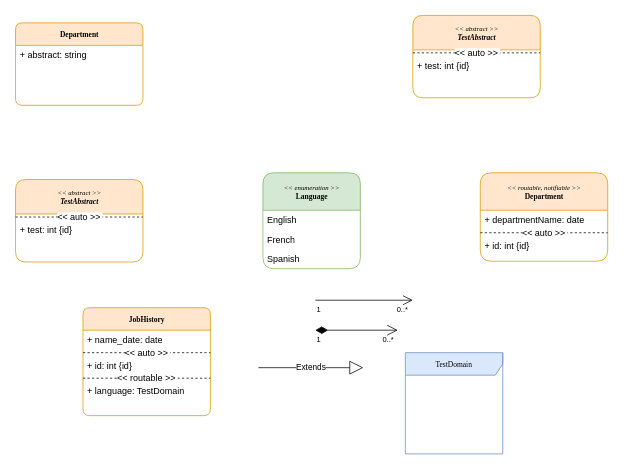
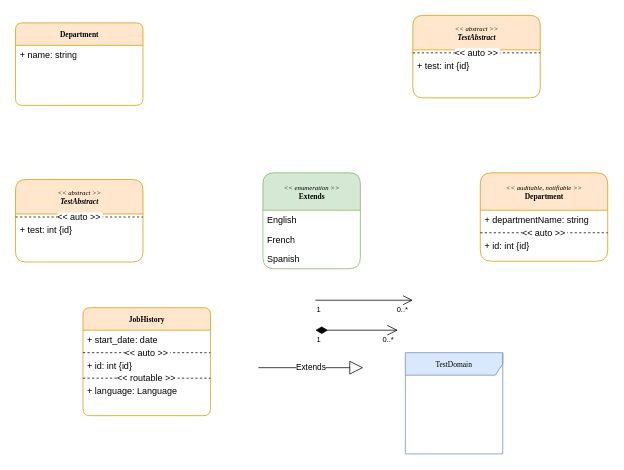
  <mxCell id="0" />
  <mxCell id="1" parent="0" />
- <mxCell id="2" value="&lt;div&gt;&lt;font size=&quot;1&quot;&gt;&lt;i style=&quot;font-size: 9px&quot;&gt;&amp;lt;&amp;lt; enumeration &amp;gt;&amp;gt;&lt;/i&gt;&lt;/font&gt;&lt;br&gt;&lt;/div&gt;&lt;div&gt;&lt;b&gt;Language&lt;/b&gt;&lt;/div&gt;" style="swimlane;html=1;fontStyle=0;childLayout=stackLayout;horizontal=1;startSize=50;fillColor=#d5e8d4;horizontalStack=0;resizeParent=1;resizeLast=0;collapsible=1;marginBottom=0;swimlaneFillColor=#ffffff;rounded=1;shadow=0;comic=0;labelBackgroundColor=none;strokeWidth=1;fontFamily=Verdana;fontSize=10;align=center;strokeColor=#82b366;arcSize=10;" vertex="1" parent="1"><mxGeometry x="350" y="230" width="130" height="128" as="geometry"><mxRectangle x="260" y="80" width="100" height="50" as="alternateBounds" /></mxGeometry></mxCell>
+ <mxCell id="2" value="&lt;div&gt;&lt;font size=&quot;1&quot;&gt;&lt;i style=&quot;font-size: 9px&quot;&gt;&amp;lt;&amp;lt; enumeration &amp;gt;&amp;gt;&lt;/i&gt;&lt;/font&gt;&lt;br&gt;&lt;/div&gt;&lt;div&gt;&lt;b&gt;Extends&lt;/b&gt;&lt;/div&gt;" style="swimlane;html=1;fontStyle=0;childLayout=stackLayout;horizontal=1;startSize=50;fillColor=#d5e8d4;horizontalStack=0;resizeParent=1;resizeLast=0;collapsible=1;marginBottom=0;swimlaneFillColor=#ffffff;rounded=1;shadow=0;comic=0;labelBackgroundColor=none;strokeWidth=1;fontFamily=Verdana;fontSize=10;align=center;strokeColor=#82b366;arcSize=10;" vertex="1" parent="1"><mxGeometry x="350" y="230" width="130" height="128" as="geometry"><mxRectangle x="260" y="80" width="100" height="50" as="alternateBounds" /></mxGeometry></mxCell>
  <mxCell id="3" value="English" style="text;html=1;strokeColor=none;fillColor=none;align=left;verticalAlign=top;spacingLeft=4;spacingRight=4;whiteSpace=wrap;overflow=hidden;rotatable=0;points=[[0,0.5],[1,0.5]];portConstraint=eastwest;" vertex="1" parent="2"><mxGeometry y="50" width="130" height="26" as="geometry" /></mxCell>
  <mxCell id="4" value="French" style="text;html=1;strokeColor=none;fillColor=none;align=left;verticalAlign=top;spacingLeft=4;spacingRight=4;whiteSpace=wrap;overflow=hidden;rotatable=0;points=[[0,0.5],[1,0.5]];portConstraint=eastwest;" vertex="1" parent="2"><mxGeometry y="76" width="130" height="26" as="geometry" /></mxCell>
  <mxCell id="5" value="Spanish" style="text;html=1;strokeColor=none;fillColor=none;align=left;verticalAlign=top;spacingLeft=4;spacingRight=4;whiteSpace=wrap;overflow=hidden;rotatable=0;points=[[0,0.5],[1,0.5]];portConstraint=eastwest;" vertex="1" parent="2"><mxGeometry y="102" width="130" height="26" as="geometry" /></mxCell>
  <mxCell id="6" value="&lt;b&gt;Department&lt;/b&gt;" style="swimlane;html=1;fontStyle=0;childLayout=stackLayout;horizontal=1;startSize=30;fillColor=#ffe6cc;horizontalStack=0;resizeParent=1;resizeLast=0;collapsible=1;marginBottom=0;swimlaneFillColor=#ffffff;rounded=1;shadow=0;comic=0;labelBackgroundColor=none;strokeWidth=1;fontFamily=Verdana;fontSize=10;align=center;strokeColor=#d79b00;arcSize=10;" vertex="1" parent="1"><mxGeometry x="20" y="30" width="170" height="110" as="geometry"><mxRectangle x="260" y="80" width="100" height="50" as="alternateBounds" /></mxGeometry></mxCell>
- <mxCell id="7" value="&lt;div&gt;+ abstract: string&lt;/div&gt;" style="text;html=1;strokeColor=none;fillColor=none;align=left;verticalAlign=top;spacingLeft=4;spacingRight=4;whiteSpace=wrap;overflow=hidden;rotatable=0;points=[[0,0.5],[1,0.5]];portConstraint=eastwest;" vertex="1" parent="6"><mxGeometry y="30" width="170" height="26" as="geometry" /></mxCell>
+ <mxCell id="7" value="&lt;div&gt;+ name: string&lt;/div&gt;" style="text;html=1;strokeColor=none;fillColor=none;align=left;verticalAlign=top;spacingLeft=4;spacingRight=4;whiteSpace=wrap;overflow=hidden;rotatable=0;points=[[0,0.5],[1,0.5]];portConstraint=eastwest;" vertex="1" parent="6"><mxGeometry y="30" width="170" height="26" as="geometry" /></mxCell>
  <mxCell id="8" value="&lt;div&gt;&lt;i&gt;&lt;font size=&quot;1&quot;&gt;&lt;i style=&quot;font-size: 9px&quot;&gt;&amp;lt;&amp;lt; abstract &amp;gt;&amp;gt;&lt;/i&gt;&lt;/font&gt;&lt;/i&gt;&lt;/div&gt;&lt;div&gt;&lt;b&gt;&lt;i&gt;TestAbstract&lt;/i&gt;&lt;/b&gt;&lt;/div&gt;" style="swimlane;html=1;fontStyle=0;childLayout=stackLayout;horizontal=1;startSize=46;fillColor=#ffe6cc;horizontalStack=0;resizeParent=1;resizeLast=0;collapsible=1;marginBottom=0;swimlaneFillColor=#ffffff;rounded=1;shadow=0;comic=0;labelBackgroundColor=none;strokeWidth=1;fontFamily=Verdana;fontSize=10;align=center;strokeColor=#d79b00;arcSize=10;glass=0;sketch=0;" vertex="1" parent="1"><mxGeometry x="550" y="20" width="170" height="110" as="geometry"><mxRectangle x="660" y="104" width="100" height="50" as="alternateBounds" /></mxGeometry></mxCell>
  <mxCell id="9" value="&lt;&lt; auto &gt;&gt;" style="line;strokeWidth=1;align=center;verticalAlign=middle;spacingTop=0;spacingLeft=0;spacingRight=0;rotatable=0;labelPosition=center;points=[];portConstraint=eastwest;dashed=1;verticalLabelPosition=middle;perimeterSpacing=0;part=0;spacingBottom=0;fillColor=none;labelPadding=0;" vertex="1" parent="8"><mxGeometry y="46" width="170" height="8" as="geometry" /></mxCell>
  <mxCell id="10" value="&lt;div&gt;+ test: int {id}&lt;br&gt;&lt;/div&gt;" style="text;html=1;strokeColor=none;fillColor=none;align=left;verticalAlign=top;spacingLeft=4;spacingRight=4;whiteSpace=wrap;overflow=hidden;rotatable=0;points=[[0,0.5],[1,0.5]];portConstraint=eastwest;" vertex="1" parent="8"><mxGeometry y="54" width="170" height="26" as="geometry" /></mxCell>
  <mxCell id="11" value="&lt;div&gt;&lt;i&gt;&lt;font size=&quot;1&quot;&gt;&lt;i style=&quot;font-size: 9px&quot;&gt;&amp;lt;&amp;lt; abstract &amp;gt;&amp;gt;&lt;/i&gt;&lt;/font&gt;&lt;/i&gt;&lt;/div&gt;&lt;div&gt;&lt;b&gt;&lt;i&gt;TestAbstract&lt;/i&gt;&lt;/b&gt;&lt;/div&gt;" style="swimlane;html=1;fontStyle=0;childLayout=stackLayout;horizontal=1;startSize=46;fillColor=#ffe6cc;horizontalStack=0;resizeParent=1;resizeLast=0;collapsible=1;marginBottom=0;swimlaneFillColor=#ffffff;rounded=1;shadow=0;comic=0;labelBackgroundColor=none;strokeWidth=1;fontFamily=Verdana;fontSize=10;align=center;strokeColor=#d79b00;arcSize=10;glass=0;sketch=0;" vertex="1" parent="1"><mxGeometry x="20" y="239" width="170" height="110" as="geometry"><mxRectangle x="660" y="104" width="100" height="50" as="alternateBounds" /></mxGeometry></mxCell>
  <mxCell id="12" value="&lt;&lt; auto &gt;&gt;" style="line;strokeWidth=1;align=center;verticalAlign=middle;spacingTop=0;spacingLeft=0;spacingRight=0;rotatable=0;labelPosition=center;points=[];portConstraint=eastwest;dashed=1;verticalLabelPosition=middle;perimeterSpacing=0;part=0;spacingBottom=0;fillColor=none;labelPadding=0;" vertex="1" parent="11"><mxGeometry y="46" width="170" height="8" as="geometry" /></mxCell>
  <mxCell id="13" value="&lt;div&gt;+ test: int {id}&lt;br&gt;&lt;/div&gt;" style="text;html=1;strokeColor=none;fillColor=none;align=left;verticalAlign=top;spacingLeft=4;spacingRight=4;whiteSpace=wrap;overflow=hidden;rotatable=0;points=[[0,0.5],[1,0.5]];portConstraint=eastwest;" vertex="1" parent="11"><mxGeometry y="54" width="170" height="26" as="geometry" /></mxCell>
- <mxCell id="14" value="&lt;div&gt;&lt;font size=&quot;1&quot;&gt;&lt;i style=&quot;font-size: 9px&quot;&gt;&amp;lt;&amp;lt; routable, notifiable &amp;gt;&amp;gt;&lt;/i&gt;&lt;/font&gt;&lt;br&gt;&lt;/div&gt;&lt;div&gt;&lt;b&gt;Department&lt;/b&gt;&lt;/div&gt;" style="swimlane;html=1;fontStyle=0;childLayout=stackLayout;horizontal=1;startSize=50;fillColor=#ffe6cc;horizontalStack=0;resizeParent=1;resizeLast=0;collapsible=1;marginBottom=0;swimlaneFillColor=#ffffff;rounded=1;shadow=0;comic=0;labelBackgroundColor=none;strokeWidth=1;fontFamily=Verdana;fontSize=10;align=center;strokeColor=#d79b00;arcSize=10;" vertex="1" parent="1"><mxGeometry x="640" y="230" width="170" height="118" as="geometry"><mxRectangle x="260" y="80" width="100" height="50" as="alternateBounds" /></mxGeometry></mxCell>
- <mxCell id="15" value="&lt;div&gt;+ departmentName: date&lt;/div&gt;" style="text;html=1;strokeColor=none;fillColor=none;align=left;verticalAlign=top;spacingLeft=4;spacingRight=4;whiteSpace=wrap;overflow=hidden;rotatable=0;points=[[0,0.5],[1,0.5]];portConstraint=eastwest;" vertex="1" parent="14"><mxGeometry y="50" width="170" height="26" as="geometry" /></mxCell>
+ <mxCell id="14" value="&lt;div&gt;&lt;font size=&quot;1&quot;&gt;&lt;i style=&quot;font-size: 9px&quot;&gt;&amp;lt;&amp;lt; auditable, notifiable &amp;gt;&amp;gt;&lt;/i&gt;&lt;/font&gt;&lt;br&gt;&lt;/div&gt;&lt;div&gt;&lt;b&gt;Department&lt;/b&gt;&lt;/div&gt;" style="swimlane;html=1;fontStyle=0;childLayout=stackLayout;horizontal=1;startSize=50;fillColor=#ffe6cc;horizontalStack=0;resizeParent=1;resizeLast=0;collapsible=1;marginBottom=0;swimlaneFillColor=#ffffff;rounded=1;shadow=0;comic=0;labelBackgroundColor=none;strokeWidth=1;fontFamily=Verdana;fontSize=10;align=center;strokeColor=#d79b00;arcSize=10;" vertex="1" parent="1"><mxGeometry x="640" y="230" width="170" height="118" as="geometry"><mxRectangle x="260" y="80" width="100" height="50" as="alternateBounds" /></mxGeometry></mxCell>
+ <mxCell id="15" value="&lt;div&gt;+ departmentName: string&lt;/div&gt;" style="text;html=1;strokeColor=none;fillColor=none;align=left;verticalAlign=top;spacingLeft=4;spacingRight=4;whiteSpace=wrap;overflow=hidden;rotatable=0;points=[[0,0.5],[1,0.5]];portConstraint=eastwest;" vertex="1" parent="14"><mxGeometry y="50" width="170" height="26" as="geometry" /></mxCell>
  <mxCell id="16" value="&lt;&lt; auto &gt;&gt;" style="line;strokeWidth=1;fillColor=none;align=center;verticalAlign=middle;spacingTop=-1;spacingLeft=0;spacingRight=0;rotatable=0;labelPosition=center;points=[];portConstraint=eastwest;dashed=1;verticalLabelPosition=middle;perimeterSpacing=1;part=0;" vertex="1" parent="14"><mxGeometry y="76" width="170" height="8" as="geometry" /></mxCell>
  <mxCell id="17" value="&lt;div&gt;+ id: int {id}&lt;/div&gt;" style="text;html=1;strokeColor=none;fillColor=none;align=left;verticalAlign=top;spacingLeft=4;spacingRight=4;whiteSpace=wrap;overflow=hidden;rotatable=0;points=[[0,0.5],[1,0.5]];portConstraint=eastwest;" vertex="1" parent="14"><mxGeometry y="84" width="170" height="26" as="geometry" /></mxCell>
  <mxCell id="18" value="&lt;b&gt;JobHistory&lt;/b&gt;" style="swimlane;html=1;fontStyle=0;childLayout=stackLayout;horizontal=1;startSize=30;fillColor=#ffe6cc;horizontalStack=0;resizeParent=1;resizeLast=0;collapsible=1;marginBottom=0;swimlaneFillColor=#ffffff;rounded=1;shadow=0;comic=0;labelBackgroundColor=none;strokeWidth=1;fontFamily=Verdana;fontSize=10;align=center;strokeColor=#d79b00;arcSize=10;" vertex="1" parent="1"><mxGeometry x="110" y="410" width="170" height="144" as="geometry"><mxRectangle x="260" y="80" width="100" height="50" as="alternateBounds" /></mxGeometry></mxCell>
- <mxCell id="19" value="&lt;div&gt;+ name_date: date&lt;br&gt;&lt;/div&gt;" style="text;html=1;strokeColor=none;fillColor=none;align=left;verticalAlign=top;spacingLeft=4;spacingRight=4;whiteSpace=wrap;overflow=hidden;rotatable=0;points=[[0,0.5],[1,0.5]];portConstraint=eastwest;" vertex="1" parent="18"><mxGeometry y="30" width="170" height="26" as="geometry" /></mxCell>
+ <mxCell id="19" value="&lt;div&gt;+ start_date: date&lt;br&gt;&lt;/div&gt;" style="text;html=1;strokeColor=none;fillColor=none;align=left;verticalAlign=top;spacingLeft=4;spacingRight=4;whiteSpace=wrap;overflow=hidden;rotatable=0;points=[[0,0.5],[1,0.5]];portConstraint=eastwest;" vertex="1" parent="18"><mxGeometry y="30" width="170" height="26" as="geometry" /></mxCell>
  <mxCell id="20" value="&lt;&lt; auto &gt;&gt;" style="line;strokeWidth=1;fillColor=none;align=center;verticalAlign=middle;spacingTop=-1;spacingLeft=0;spacingRight=0;rotatable=0;labelPosition=center;points=[];portConstraint=eastwest;dashed=1;verticalLabelPosition=middle;perimeterSpacing=1;part=0;" vertex="1" parent="18"><mxGeometry y="56" width="170" height="8" as="geometry" /></mxCell>
  <mxCell id="21" value="&lt;div&gt;+ id: int {id}&lt;/div&gt;" style="text;html=1;strokeColor=none;fillColor=none;align=left;verticalAlign=top;spacingLeft=4;spacingRight=4;whiteSpace=wrap;overflow=hidden;rotatable=0;points=[[0,0.5],[1,0.5]];portConstraint=eastwest;" vertex="1" parent="18"><mxGeometry y="64" width="170" height="26" as="geometry" /></mxCell>
  <mxCell id="22" value="&lt;&lt; routable &gt;&gt;" style="line;strokeWidth=1;fillColor=none;align=center;verticalAlign=middle;spacingTop=-1;spacingLeft=0;spacingRight=0;rotatable=0;labelPosition=center;points=[];portConstraint=eastwest;dashed=1;verticalLabelPosition=middle;perimeterSpacing=1;part=0;" vertex="1" parent="18"><mxGeometry y="90" width="170" height="8" as="geometry" /></mxCell>
- <mxCell id="23" value="&lt;div&gt;+ language: TestDomain&lt;/div&gt;" style="text;html=1;strokeColor=none;fillColor=none;align=left;verticalAlign=top;spacingLeft=4;spacingRight=4;whiteSpace=wrap;overflow=hidden;rotatable=0;points=[[0,0.5],[1,0.5]];portConstraint=eastwest;" vertex="1" parent="18"><mxGeometry y="98" width="170" height="26" as="geometry" /></mxCell>
+ <mxCell id="23" value="&lt;div&gt;+ language: Language&lt;/div&gt;" style="text;html=1;strokeColor=none;fillColor=none;align=left;verticalAlign=top;spacingLeft=4;spacingRight=4;whiteSpace=wrap;overflow=hidden;rotatable=0;points=[[0,0.5],[1,0.5]];portConstraint=eastwest;" vertex="1" parent="18"><mxGeometry y="98" width="170" height="26" as="geometry" /></mxCell>
  <mxCell id="24" value="" style="verticalAlign=bottom;html=1;endArrow=open;edgeStyle=orthogonalEdgeStyle;comic=0;endFill=0;endSize=11;rounded=0;" edge="1" parent="1"><mxGeometry relative="1" as="geometry"><mxPoint x="420" y="400" as="sourcePoint" /><mxPoint x="550" y="400" as="targetPoint" /></mxGeometry></mxCell>
  <mxCell id="25" value="1" style="resizable=0;html=1;align=left;verticalAlign=top;labelBackgroundColor=none;fontSize=10" connectable="0" vertex="1" parent="24"><mxGeometry x="-1" relative="1" as="geometry" /></mxCell>
  <mxCell id="26" value="" style="resizable=0;html=1;align=left;verticalAlign=bottom;labelBackgroundColor=none;fontSize=10" connectable="0" vertex="1" parent="24"><mxGeometry x="-1" relative="1" as="geometry" /></mxCell>
  <mxCell id="27" value="&lt;div&gt;0..*&lt;/div&gt;" style="resizable=0;html=1;align=right;verticalAlign=top;labelBackgroundColor=none;fontSize=10" connectable="0" vertex="1" parent="24"><mxGeometry x="0.9" relative="1" as="geometry" /></mxCell>
  <mxCell id="28" value="" style="resizable=0;html=1;align=right;verticalAlign=bottom;labelBackgroundColor=none;fontSize=10" connectable="0" vertex="1" parent="24"><mxGeometry x="0.9" relative="1" as="geometry" /></mxCell>
  <mxCell id="29" value="Extends" style="endArrow=block;endSize=16;endFill=0;html=1;rounded=0;" edge="1" parent="1"><mxGeometry width="160" relative="1" as="geometry"><mxPoint x="344" y="490" as="sourcePoint" /><mxPoint x="484" y="490" as="targetPoint" /></mxGeometry></mxCell>
  <mxCell id="30" value="&lt;div&gt;TestDomain&lt;/div&gt;" style="shape=umlFrame;whiteSpace=wrap;html=1;rounded=0;shadow=0;comic=0;labelBackgroundColor=none;strokeWidth=1;fontFamily=Verdana;fontSize=10;align=center;editable=1;movable=0;width=150;height=30;dropTarget=1;container=1;recursiveResize=0;fillColor=#dae8fc;strokeColor=#6c8ebf;" vertex="1" parent="1"><mxGeometry x="540" y="470" width="130" height="135" as="geometry"><mxRectangle x="20" y="20" width="100" height="20" as="alternateBounds" /></mxGeometry></mxCell>
  <mxCell id="31" value="" style="endArrow=open;html=1;endSize=12;startArrow=diamondThin;startSize=14;startFill=1;edgeStyle=orthogonalEdgeStyle;align=left;verticalAlign=bottom;rounded=0;" edge="1" parent="1"><mxGeometry relative="1" as="geometry"><mxPoint x="420" y="440" as="sourcePoint" /><mxPoint x="530" y="440" as="targetPoint" /></mxGeometry></mxCell>
  <mxCell id="32" value="1" style="resizable=0;html=1;align=left;verticalAlign=top;labelBackgroundColor=none;fontSize=10" connectable="0" vertex="1" parent="31"><mxGeometry x="-1" relative="1" as="geometry" /></mxCell>
  <mxCell id="33" value="" style="resizable=0;html=1;align=left;verticalAlign=bottom;labelBackgroundColor=none;fontSize=10" connectable="0" vertex="1" parent="31"><mxGeometry x="-1" relative="1" as="geometry" /></mxCell>
  <mxCell id="34" value="&lt;div&gt;0..*&lt;/div&gt;" style="resizable=0;html=1;align=right;verticalAlign=top;labelBackgroundColor=none;fontSize=10" connectable="0" vertex="1" parent="31"><mxGeometry x="0.9" relative="1" as="geometry" /></mxCell>
  <mxCell id="35" value="" style="resizable=0;html=1;align=right;verticalAlign=bottom;labelBackgroundColor=none;fontSize=10" connectable="0" vertex="1" parent="31"><mxGeometry x="0.9" relative="1" as="geometry" /></mxCell>
